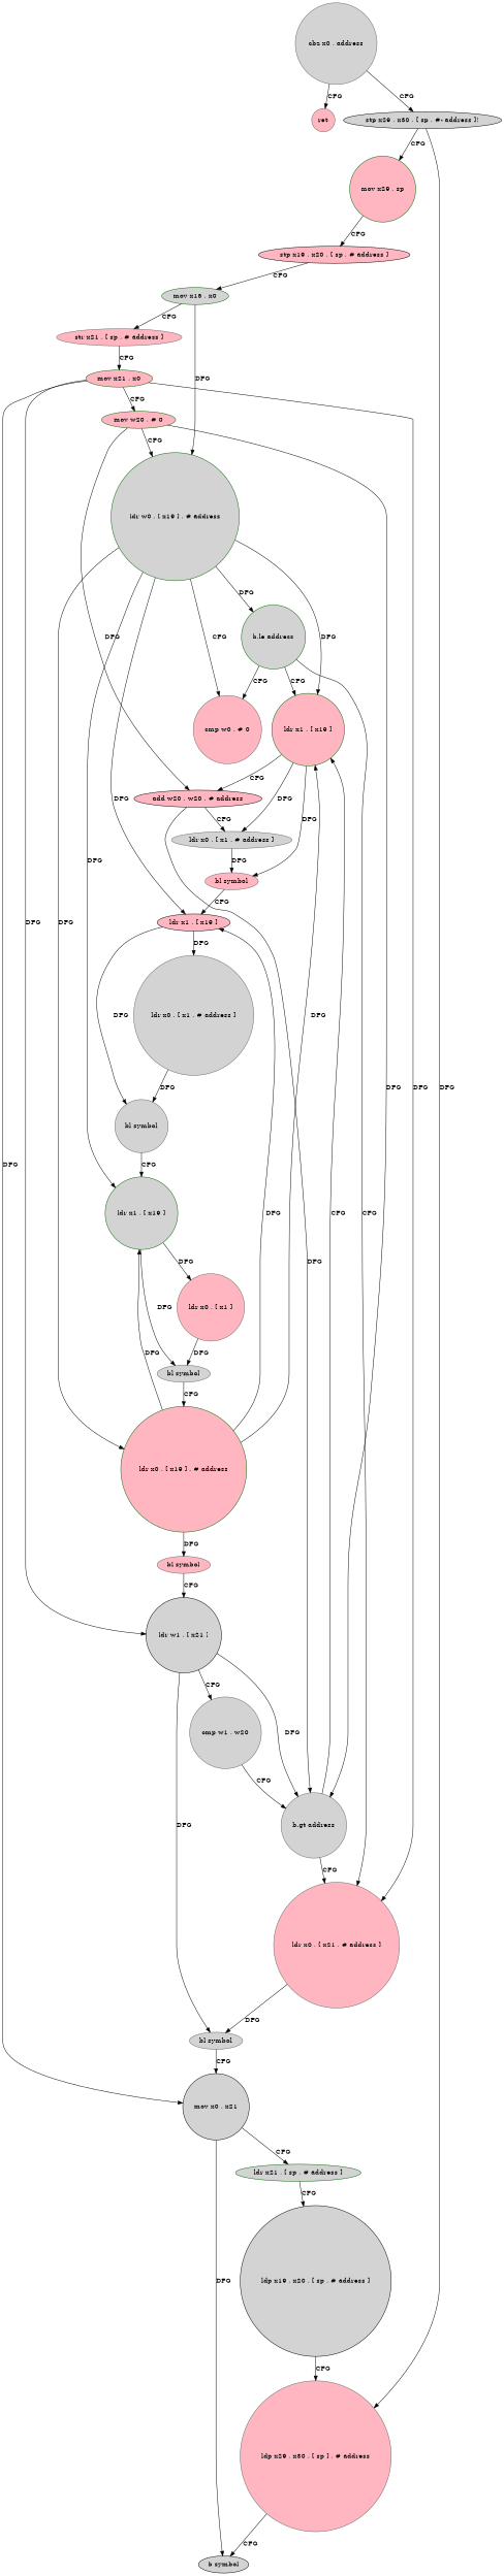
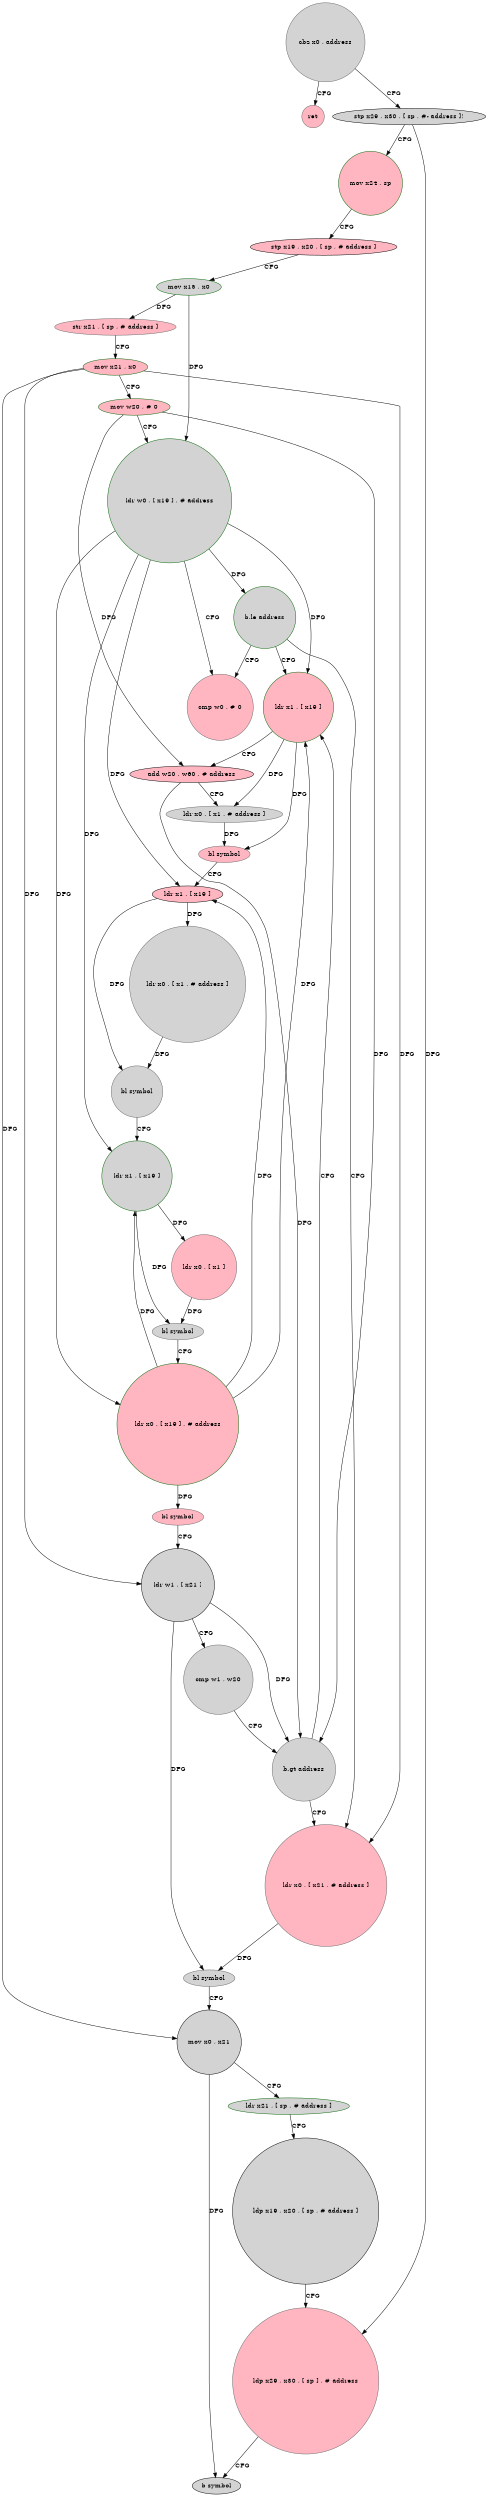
  digraph {
    node [color=gray40 fillcolor=lightgrey shape=circle style=filled]
    n1 [label="cbz x0 , address"]
    n2 [fillcolor=lightpink label=ret]
    n3 [color=black label="stp x29 , x30 , [ sp , #- address ]!" shape=ellipse]
-   n4 [color=darkgreen fillcolor=lightpink label="mov x29 , sp"]
+   n4 [color=darkgreen fillcolor=lightpink label="mov x24 , sp"]
    n5 [fillcolor=lightpink label="ldp x29 , x30 , [ sp ] , # address"]
    n6 [color=black fillcolor=lightpink label="stp x19 , x20 , [ sp , # address ]" shape=ellipse]
    n7 [color=black label="b symbol" shape=ellipse]
    n8 [color=darkgreen label="mov x15 , x0" shape=ellipse]
    n9 [fillcolor=lightpink label="str x21 , [ sp , # address ]" shape=ellipse]
    n10 [color=darkgreen label="ldr w0 , [ x19 ] , # address"]
    n11 [color=darkgreen fillcolor=lightpink label="mov x21 , x0" shape=ellipse]
    n12 [fillcolor=lightpink label="cmp w0 , # 0"]
    n13 [color=darkgreen label="b.le address"]
    n14 [color=darkgreen fillcolor=lightpink label="ldr x1 , [ x19 ]"]
    n15 [color=black fillcolor=lightpink label="ldr x1 , [ x19 ]" shape=ellipse]
    n16 [color=darkgreen label="ldr x1 , [ x19 ]"]
    n17 [color=darkgreen fillcolor=lightpink label="ldr x0 , [ x19 ] , # address"]
    n18 [color=darkgreen fillcolor=lightpink label="mov w20 , # 0" shape=ellipse]
    n19 [fillcolor=lightpink label="ldr x0 , [ x21 , # address ]"]
    n20 [color=black label="mov x0 , x21"]
    n21 [color=black label="ldr w1 , [ x21 ]"]
-   n22 [color=black fillcolor=lightpink label="add w20 , w20 , # address" shape=ellipse]
+   n22 [color=black fillcolor=lightpink label="add w20 , w60 , # address" shape=ellipse]
    n23 [label="b.gt address"]
    n24 [label="bl symbol" shape=ellipse]
    n25 [color=darkgreen label="ldr x21 , [ sp , # address ]" shape=ellipse]
    n26 [label="cmp w1 , w20"]
    n27 [label="ldr x0 , [ x1 , # address ]" shape=ellipse]
    n28 [fillcolor=lightpink label="bl symbol" shape=ellipse]
    n29 [label="ldr x0 , [ x1 , # address ]"]
    n30 [label="bl symbol"]
    n31 [fillcolor=lightpink label="ldr x0 , [ x1 ]"]
    n32 [label="bl symbol" shape=ellipse]
    n33 [fillcolor=lightpink label="bl symbol" shape=ellipse]
    n34 [color=black label="ldp x19 , x20 , [ sp , # address ]"]
    n1 -> n2 [label=CFG]
    n1 -> n3 [label=CFG]
    n3 -> n4 [label=CFG]
    n3 -> n5 [label=DFG]
    n4 -> n6 [label=CFG]
    n5 -> n7 [label=CFG]
    n6 -> n8 [label=CFG]
-   n8 -> n9 [label=CFG]
+   n8 -> n9 [label=DFG]
    n8 -> n10 [label=DFG]
    n9 -> n11 [label=CFG]
    n10 -> n12 [label=CFG]
    n10 -> n13 [label=DFG]
    n10 -> n14 [label=DFG]
    n10 -> n15 [label=DFG]
    n10 -> n16 [label=DFG]
    n10 -> n17 [label=DFG]
    n11 -> n18 [label=CFG]
    n11 -> n19 [label=DFG]
    n11 -> n20 [label=DFG]
    n11 -> n21 [label=DFG]
    n13 -> n12 [label=CFG]
    n13 -> n14 [label=CFG]
    n13 -> n19 [label=CFG]
    n14 -> n22 [label=CFG]
    n14 -> n27 [label=DFG]
    n14 -> n28 [label=DFG]
    n15 -> n29 [label=DFG]
    n15 -> n30 [label=DFG]
    n16 -> n31 [label=DFG]
    n16 -> n32 [label=DFG]
    n17 -> n14 [label=DFG]
    n17 -> n15 [label=DFG]
    n17 -> n16 [label=DFG]
    n17 -> n33 [label=DFG]
    n18 -> n10 [label=CFG]
    n18 -> n22 [label=DFG]
    n18 -> n23 [label=DFG]
    n19 -> n24 [label=DFG]
    n20 -> n7 [label=DFG]
    n20 -> n25 [label=CFG]
    n21 -> n23 [label=DFG]
    n21 -> n24 [label=DFG]
    n21 -> n26 [label=CFG]
    n22 -> n23 [label=DFG]
    n22 -> n27 [label=CFG]
    n23 -> n14 [label=CFG]
    n23 -> n19 [label=CFG]
    n24 -> n20 [label=CFG]
    n25 -> n34 [label=CFG]
    n26 -> n23 [label=CFG]
    n27 -> n28 [label=DFG]
    n28 -> n15 [label=CFG]
    n29 -> n30 [label=DFG]
    n30 -> n16 [label=CFG]
    n31 -> n32 [label=DFG]
    n32 -> n17 [label=CFG]
    n33 -> n21 [label=CFG]
    n34 -> n5 [label=CFG]
  }
